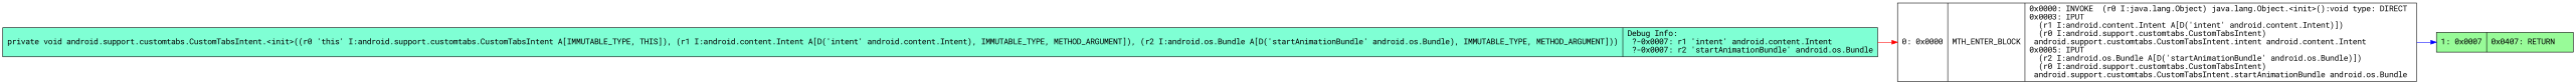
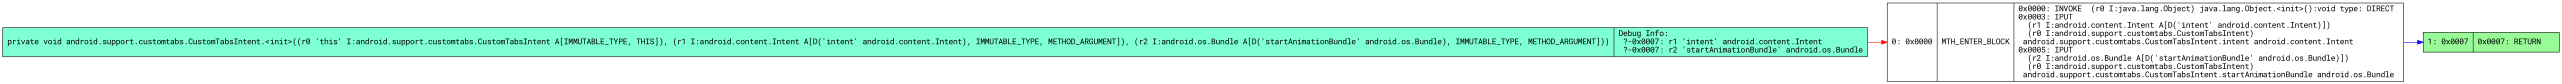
  digraph {
    rankdir=LR
    fontname="Roboto Mono"
    node [shape=record style=filled fontname="Roboto Mono"]
    edge [fontname="Roboto Mono"]
    n1 [label="{0\:\ 0x0000|MTH_ENTER_BLOCK\l|0x0000: INVOKE  (r0 I:java.lang.Object) java.lang.Object.\<init\>():void type: DIRECT \l0x0003: IPUT  \l  (r1 I:android.content.Intent A[D('intent' android.content.Intent)])\l  (r0 I:android.support.customtabs.CustomTabsIntent)\l android.support.customtabs.CustomTabsIntent.intent android.content.Intent \l0x0005: IPUT  \l  (r2 I:android.os.Bundle A[D('startAnimationBundle' android.os.Bundle)])\l  (r0 I:android.support.customtabs.CustomTabsIntent)\l android.support.customtabs.CustomTabsIntent.startAnimationBundle android.os.Bundle \l}" fillcolor=white]
-   n2 [label="{1\:\ 0x0007|0x0407: RETURN   \l}" fillcolor=palegreen]
+   n2 [label="{1\:\ 0x0007|0x0007: RETURN   \l}" fillcolor=palegreen]
    n3 [label="{private void android.support.customtabs.CustomTabsIntent.\<init\>((r0 'this' I:android.support.customtabs.CustomTabsIntent A[IMMUTABLE_TYPE, THIS]), (r1 I:android.content.Intent A[D('intent' android.content.Intent), IMMUTABLE_TYPE, METHOD_ARGUMENT]), (r2 I:android.os.Bundle A[D('startAnimationBundle' android.os.Bundle), IMMUTABLE_TYPE, METHOD_ARGUMENT]))  | Debug Info:\l  ?\-0x0007: r1 'intent' android.content.Intent\l  ?\-0x0007: r2 'startAnimationBundle' android.os.Bundle\l}" fillcolor=aquamarine]
    n1 -> n2 [color=blue]
    n3 -> n1 [color=red]
  }
